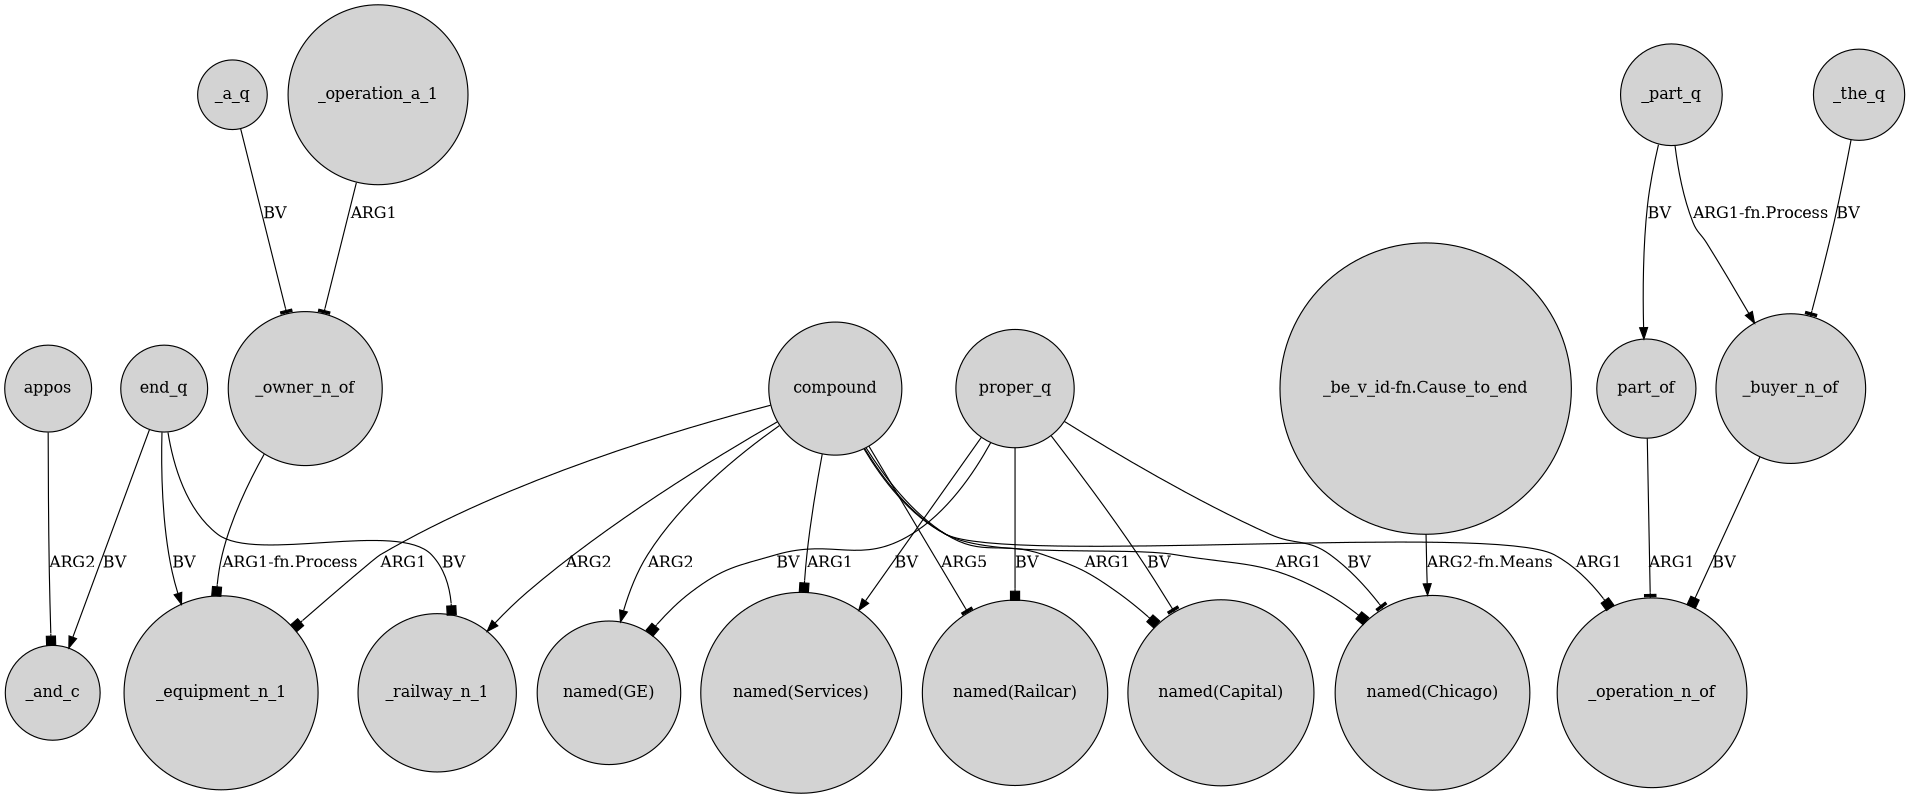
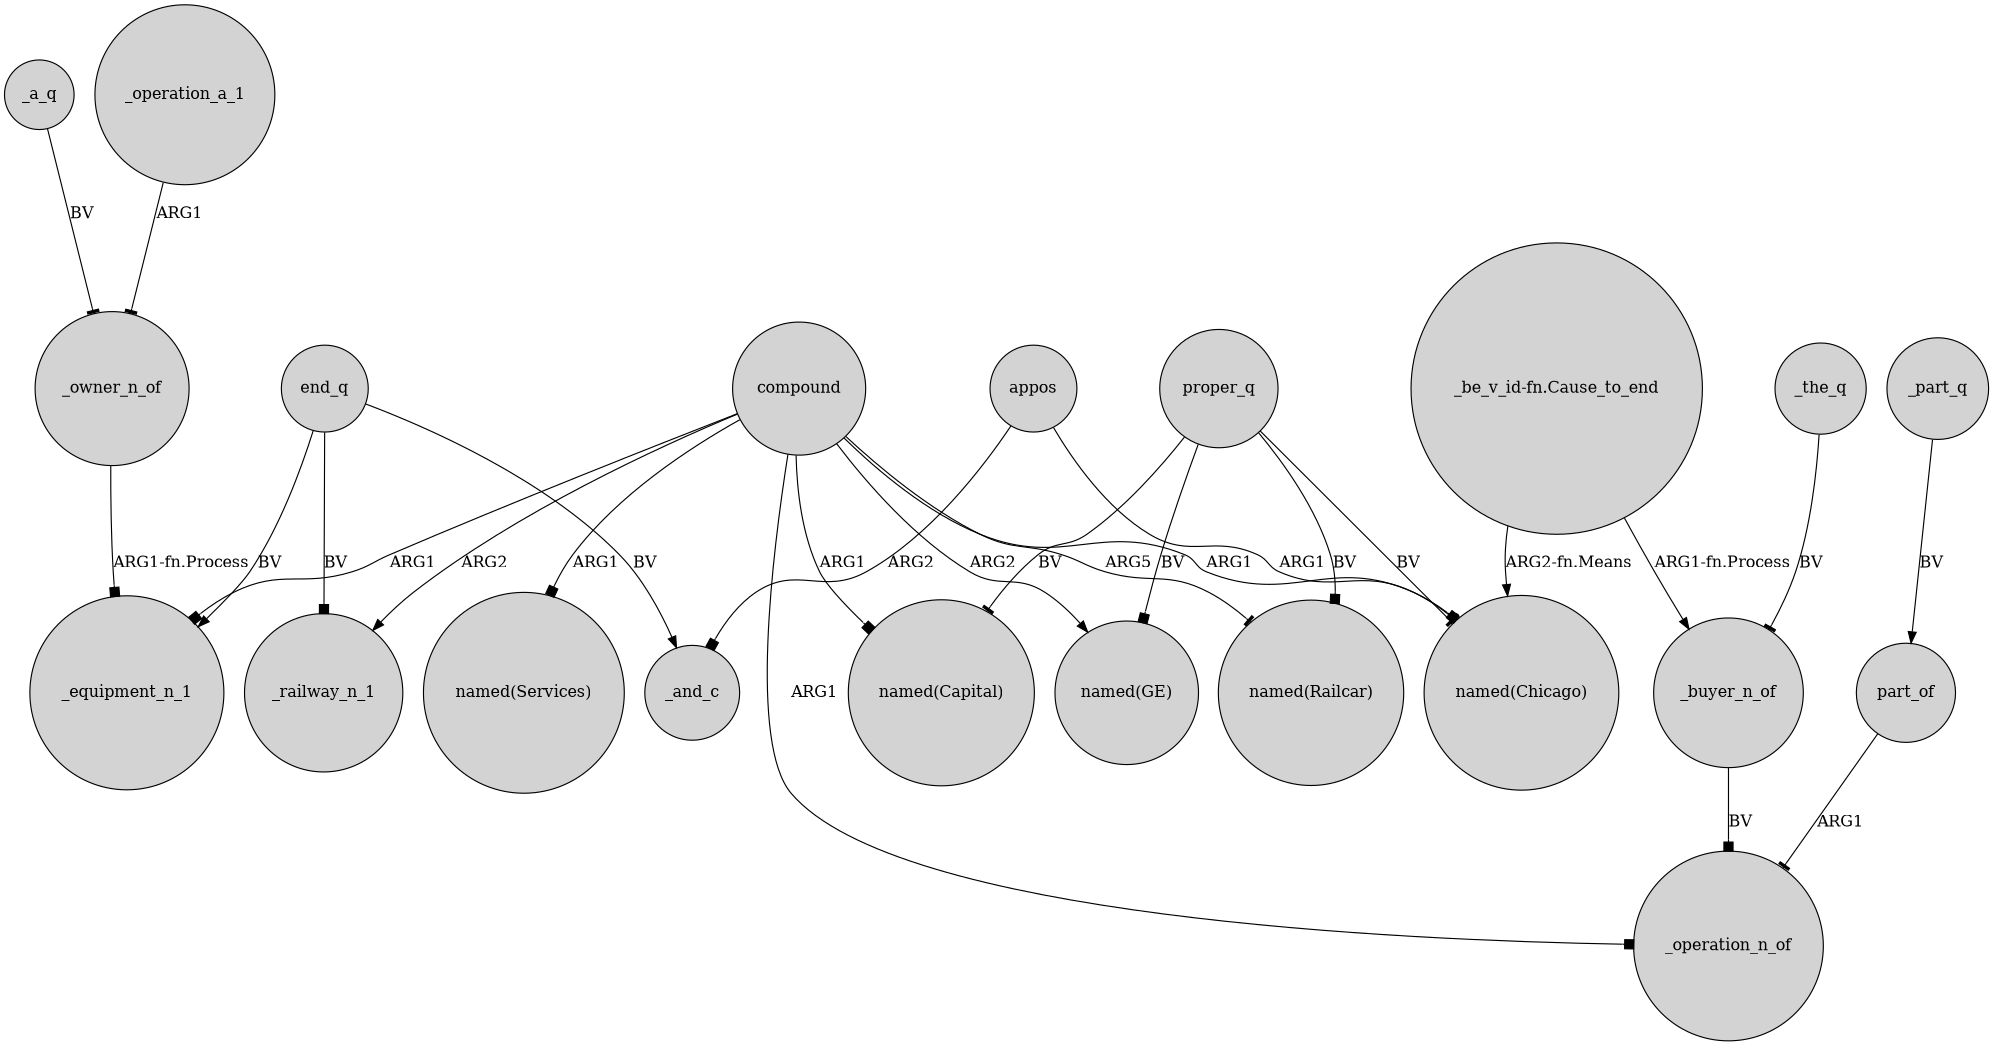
  digraph {
    node [shape=circle style=filled]
    edge [arrowhead=box]
    _a_q
    _owner_n_of
    _equipment_n_1
    n4 [label=end_q]
    _railway_n_1
    _and_c
    compound
    "named(Railcar)"
    "named(Capital)"
    _operation_n_of
    "named(Chicago)"
    "named(Services)"
    "named(GE)"
    appos
    proper_q
    n16 [label=_operation_a_1]
    part_of
    _the_q
    _buyer_n_of
    "_be_v_id-fn.Cause_to_end"
    _part_q
    _a_q -> _owner_n_of [arrowhead=tee label=BV]
    _owner_n_of -> _equipment_n_1 [label="ARG1-fn.Process"]
    n4 -> _equipment_n_1 [arrowhead=normal label=BV]
    n4 -> _railway_n_1 [label=BV]
    n4 -> _and_c [arrowhead=normal label=BV]
    compound -> _equipment_n_1 [label=ARG1]
    compound -> _railway_n_1 [arrowhead=normal label=ARG2]
    compound -> "named(Railcar)" [arrowhead=tee label=ARG5]
    compound -> "named(Capital)" [label=ARG1]
    compound -> _operation_n_of [label=ARG1]
    compound -> "named(Chicago)" [label=ARG1]
    compound -> "named(Services)" [label=ARG1]
    compound -> "named(GE)" [arrowhead=normal label=ARG2]
    appos -> _and_c [label=ARG2]
+   appos -> "named(Chicago)" [arrowhead=tee label=ARG1]
    proper_q -> "named(Railcar)" [label=BV]
    proper_q -> "named(Capital)" [arrowhead=tee label=BV]
    proper_q -> "named(Chicago)" [arrowhead=tee label=BV]
-   proper_q -> "named(Services)" [arrowhead=normal label=BV]
    proper_q -> "named(GE)" [label=BV]
    n16 -> _owner_n_of [arrowhead=tee label=ARG1]
    part_of -> _operation_n_of [arrowhead=tee label=ARG1]
    _the_q -> _buyer_n_of [arrowhead=tee label=BV]
    _buyer_n_of -> _operation_n_of [label=BV]
    "_be_v_id-fn.Cause_to_end" -> "named(Chicago)" [arrowhead=normal label="ARG2-fn.Means"]
-   _part_q -> _buyer_n_of [arrowhead=normal label="ARG1-fn.Process"]
+   "_be_v_id-fn.Cause_to_end" -> _buyer_n_of [arrowhead=normal label="ARG1-fn.Process"]
    _part_q -> part_of [arrowhead=normal label=BV]
  }
